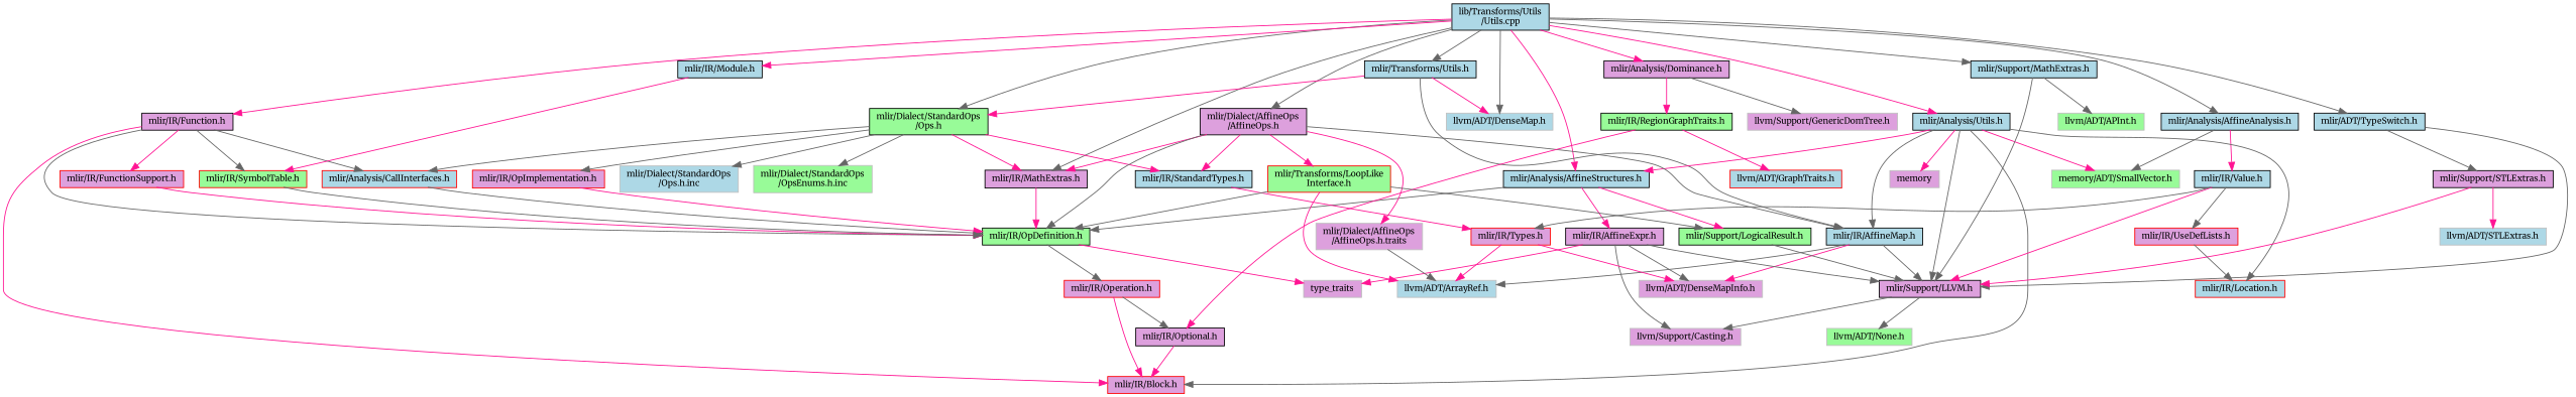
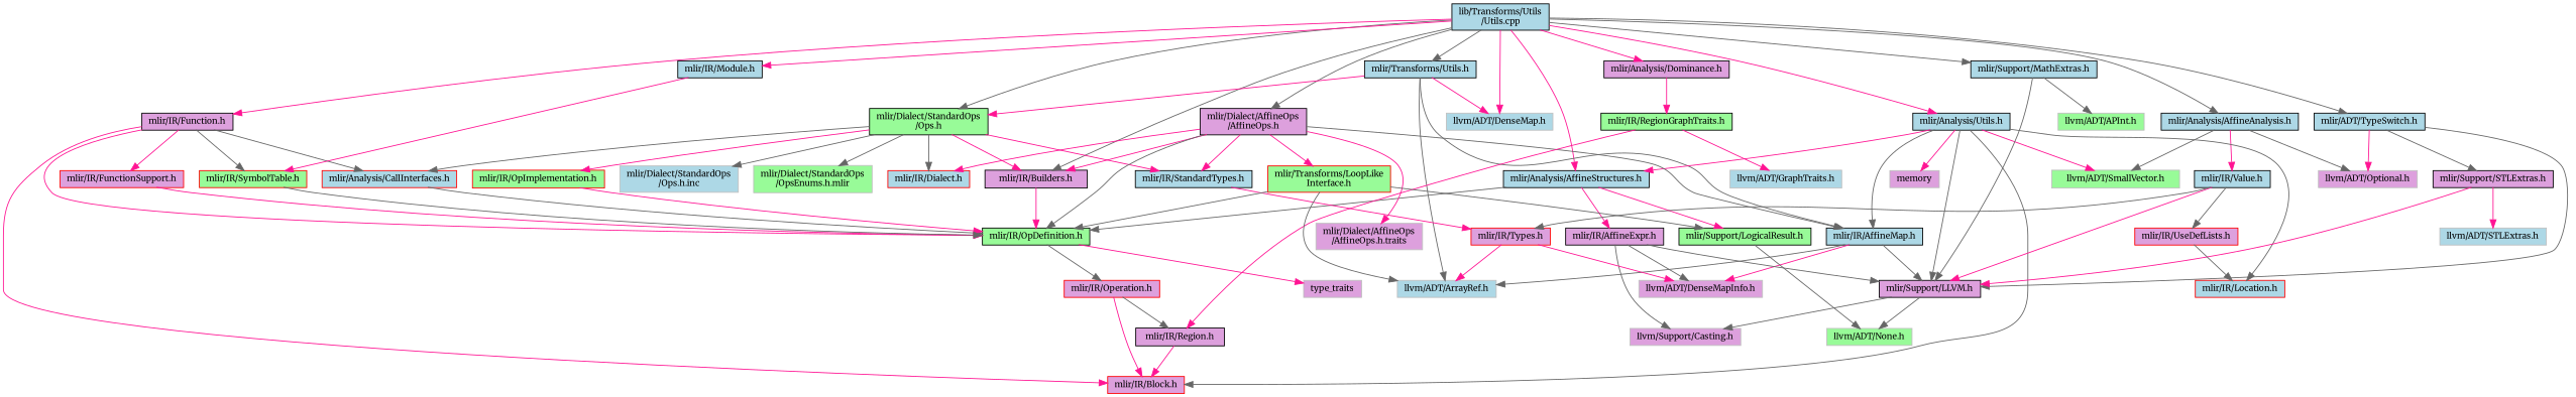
  digraph {
    fontname=Merriweather
    node [color=black fillcolor=plum fontname=Merriweather fontsize=10 shape=record style=filled]
    edge [color=gray40 fontname=Merriweather fontsize=10 labelfontname=Helvetica labelfontsize=10 style=solid]
    n1 [fillcolor=lightblue fontcolor=black height=0.2 label="lib/Transforms/Utils\l/Utils.cpp" width=0.4]
    n2 [fillcolor=lightblue height=0.2 label="mlir/Transforms/Utils.h" width=0.4]
    n3 [fillcolor=palegreen height=0.2 label="mlir/Dialect/StandardOps\l/Ops.h" width=0.4]
-   n4 [height=0.2 label="mlir/IR/MathExtras.h" width=0.4]
+   n4 [height=0.2 label="mlir/IR/Builders.h" width=0.4]
    n5 [color=grey75 fillcolor=lightblue height=0.2 label="llvm/ADT/DenseMap.h" width=0.4]
    n6 [fillcolor=lightblue height=0.2 label="mlir/ADT/TypeSwitch.h" width=0.4]
    n7 [fillcolor=lightblue height=0.2 label="mlir/Analysis/AffineAnalysis.h" width=0.4]
    n8 [fillcolor=lightblue height=0.2 label="mlir/Analysis/AffineStructures.h" width=0.4]
    n9 [height=0.2 label="mlir/Analysis/Dominance.h" width=0.4]
    n10 [fillcolor=lightblue height=0.2 label="mlir/Analysis/Utils.h" width=0.4]
    n11 [height=0.2 label="mlir/Dialect/AffineOps\l/AffineOps.h" width=0.4]
    n12 [height=0.2 label="mlir/IR/Function.h" width=0.4]
    n13 [fillcolor=lightblue height=0.2 label="mlir/IR/Module.h" width=0.4]
    n14 [fillcolor=lightblue height=0.2 label="mlir/Support/MathExtras.h" width=0.4]
    n15 [color=grey75 fillcolor=lightblue height=0.2 label="llvm/ADT/ArrayRef.h" width=0.4]
    n16 [fillcolor=lightblue height=0.2 label="mlir/IR/AffineMap.h" width=0.4]
    n17 [color=red fillcolor=lightblue height=0.2 label="mlir/Analysis/CallInterfaces.h" width=0.4]
-   n19 [color=red height=0.2 label="mlir/IR/OpImplementation.h" width=0.4]
+   n18 [color=red fillcolor=lightblue height=0.2 label="mlir/IR/Dialect.h" width=0.4]
+   n19 [color=red fillcolor=palegreen height=0.2 label="mlir/IR/OpImplementation.h" width=0.4]
    n20 [fillcolor=lightblue height=0.2 label="mlir/IR/StandardTypes.h" width=0.4]
-   n21 [color=grey75 fillcolor=palegreen height=0.2 label="mlir/Dialect/StandardOps\l/OpsEnums.h.inc" width=0.4]
+   n21 [color=grey75 fillcolor=palegreen height=0.2 label="mlir/Dialect/StandardOps\l/OpsEnums.h.mlir" width=0.4]
    n22 [color=grey75 fillcolor=lightblue height=0.2 label="mlir/Dialect/StandardOps\l/Ops.h.inc" width=0.4]
    n23 [fillcolor=palegreen height=0.2 label="mlir/IR/OpDefinition.h" width=0.4]
    n24 [height=0.2 label="mlir/Support/LLVM.h" width=0.4]
    n25 [height=0.2 label="mlir/Support/STLExtras.h" width=0.4]
+   n26 [color=grey75 height=0.2 label="llvm/ADT/Optional.h" width=0.4]
    n27 [fillcolor=lightblue height=0.2 label="mlir/IR/Value.h" width=0.4]
-   n28 [color=grey75 fillcolor=palegreen height=0.2 label="memory/ADT/SmallVector.h" width=0.4]
+   n28 [color=grey75 fillcolor=palegreen height=0.2 label="llvm/ADT/SmallVector.h" width=0.4]
    n29 [height=0.2 label="mlir/IR/AffineExpr.h" width=0.4]
    n30 [fillcolor=palegreen height=0.2 label="mlir/Support/LogicalResult.h" width=0.4]
    n31 [fillcolor=palegreen height=0.2 label="mlir/IR/RegionGraphTraits.h" width=0.4]
-   n32 [color=grey75 height=0.2 label="llvm/Support/GenericDomTree.h" width=0.4]
    n33 [color=red height=0.2 label="mlir/IR/Block.h" width=0.4]
    n34 [color=red fillcolor=lightblue height=0.2 label="mlir/IR/Location.h" width=0.4]
    n35 [color=grey75 height=0.2 label=memory width=0.4]
    n36 [color=red fillcolor=palegreen height=0.2 label="mlir/Transforms/LoopLike\lInterface.h" width=0.4]
    n37 [color=grey75 height=0.2 label="mlir/Dialect/AffineOps\l/AffineOps.h.traits" width=0.4]
    n38 [color=red height=0.2 label="mlir/IR/FunctionSupport.h" width=0.4]
    n39 [color=red fillcolor=palegreen height=0.2 label="mlir/IR/SymbolTable.h" width=0.4]
    n40 [color=grey75 fillcolor=palegreen height=0.2 label="llvm/ADT/APInt.h" width=0.4]
    n41 [color=grey75 height=0.2 label="llvm/ADT/DenseMapInfo.h" width=0.4]
    n42 [color=red height=0.2 label="mlir/IR/Types.h" width=0.4]
    n43 [color=red height=0.2 label="mlir/IR/Operation.h" width=0.4]
    n44 [color=grey75 height=0.2 label=type_traits width=0.4]
-   n45 [height=0.2 label="mlir/IR/Optional.h" width=0.4]
+   n45 [height=0.2 label="mlir/IR/Region.h" width=0.4]
    n46 [color=grey75 fillcolor=palegreen height=0.2 label="llvm/ADT/None.h" width=0.4]
    n47 [color=grey75 height=0.2 label="llvm/Support/Casting.h" width=0.4]
    n48 [color=grey75 fillcolor=lightblue height=0.2 label="llvm/ADT/STLExtras.h" width=0.4]
    n49 [color=red height=0.2 label="mlir/IR/UseDefLists.h" width=0.4]
-   n50 [color=red fillcolor=lightblue height=0.2 label="llvm/ADT/GraphTraits.h" width=0.4]
+   n50 [color=grey75 fillcolor=lightblue height=0.2 label="llvm/ADT/GraphTraits.h" width=0.4]
    n1 -> n2
    n1 -> n3
    n1 -> n4
-   n1 -> n5
+   n1 -> n5 [color=deeppink]
    n1 -> n6
    n1 -> n7
    n1 -> n8 [color=deeppink]
    n1 -> n9 [color=deeppink]
    n1 -> n10 [color=deeppink]
    n1 -> n11
    n1 -> n12 [color=deeppink]
    n1 -> n13 [color=deeppink]
    n1 -> n14
    n2 -> n3 [color=deeppink]
    n2 -> n5 [color=deeppink]
-   n37 -> n15
+   n2 -> n15
    n2 -> n16
    n3 -> n4 [color=deeppink]
    n3 -> n17
-   n3 -> n19
+   n3 -> n18
+   n3 -> n19 [color=deeppink]
    n3 -> n20 [color=deeppink]
    n3 -> n21
    n3 -> n22
    n4 -> n23 [color=deeppink]
    n6 -> n24
    n6 -> n25
+   n6 -> n26 [color=deeppink]
+   n7 -> n26
    n7 -> n27 [color=deeppink]
    n7 -> n28
    n8 -> n23
    n8 -> n29 [color=deeppink]
    n8 -> n30 [color=deeppink]
    n9 -> n31 [color=deeppink]
-   n9 -> n32
    n10 -> n8 [color=deeppink]
    n10 -> n16
    n10 -> n24
    n10 -> n28 [color=deeppink]
    n10 -> n33
    n10 -> n34
    n10 -> n35 [color=deeppink]
    n11 -> n4 [color=deeppink]
    n11 -> n16
+   n11 -> n18 [color=deeppink]
    n11 -> n20 [color=deeppink]
    n11 -> n23
    n11 -> n36 [color=deeppink]
    n11 -> n37 [color=deeppink]
    n12 -> n17
-   n12 -> n23
+   n12 -> n23 [color=deeppink]
    n12 -> n33 [color=deeppink]
    n12 -> n38 [color=deeppink]
    n12 -> n39
    n13 -> n39 [color=deeppink]
    n14 -> n24
    n14 -> n40
    n16 -> n15
    n16 -> n24
    n16 -> n41 [color=deeppink]
    n17 -> n23
    n19 -> n23 [color=deeppink]
    n20 -> n42 [color=deeppink]
    n23 -> n43
    n23 -> n44 [color=deeppink]
    n24 -> n46
    n24 -> n47
    n25 -> n24 [color=deeppink]
    n25 -> n48 [color=deeppink]
    n27 -> n24 [color=deeppink]
    n27 -> n42
    n27 -> n49
    n29 -> n24
    n29 -> n41
-   n29 -> n44 [color=deeppink]
    n29 -> n47
-   n30 -> n24
+   n30 -> n46
    n31 -> n45 [color=deeppink]
    n31 -> n50 [color=deeppink]
-   n36 -> n15 [color=deeppink]
+   n36 -> n15
    n36 -> n23
    n36 -> n30
    n38 -> n23 [color=deeppink]
    n39 -> n23
    n42 -> n15 [color=deeppink]
    n42 -> n41 [color=deeppink]
    n43 -> n33 [color=deeppink]
    n43 -> n45
    n45 -> n33 [color=deeppink]
    n49 -> n34
  }
